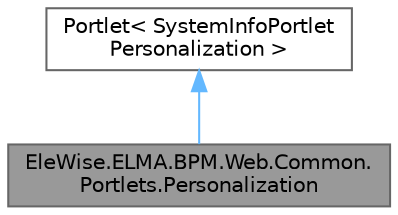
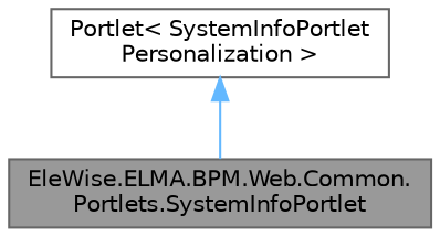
  digraph {
    node [color=gray40 fontname=Helvetica fontsize=10 shape=box style=filled]
-   n1 [fillcolor=grey60 fontcolor=black height=0.2 label="EleWise.ELMA.BPM.Web.Common.\lPortlets.Personalization" width=0.4]
+   n1 [fillcolor=grey60 fontcolor=black height=0.2 label="EleWise.ELMA.BPM.Web.Common.\lPortlets.SystemInfoPortlet" width=0.4]
    n2 [fillcolor=white height=0.2 label="Portlet\< SystemInfoPortlet\lPersonalization \>" width=0.4]
    n2 -> n1 [color=steelblue1 dir=back fontname=Helvetica fontsize=10 labelfontname=Helvetica labelfontsize=10 style=solid]
  }
